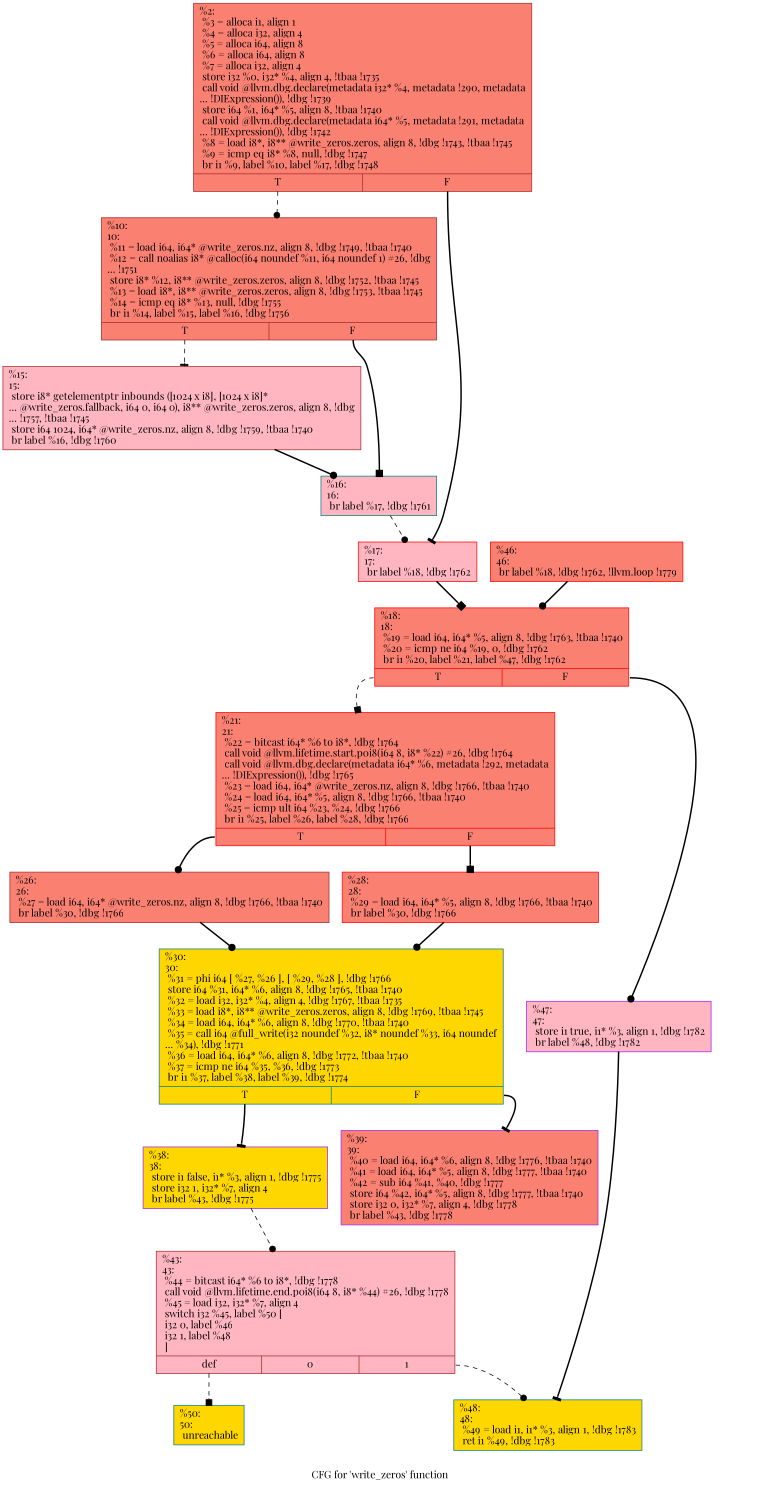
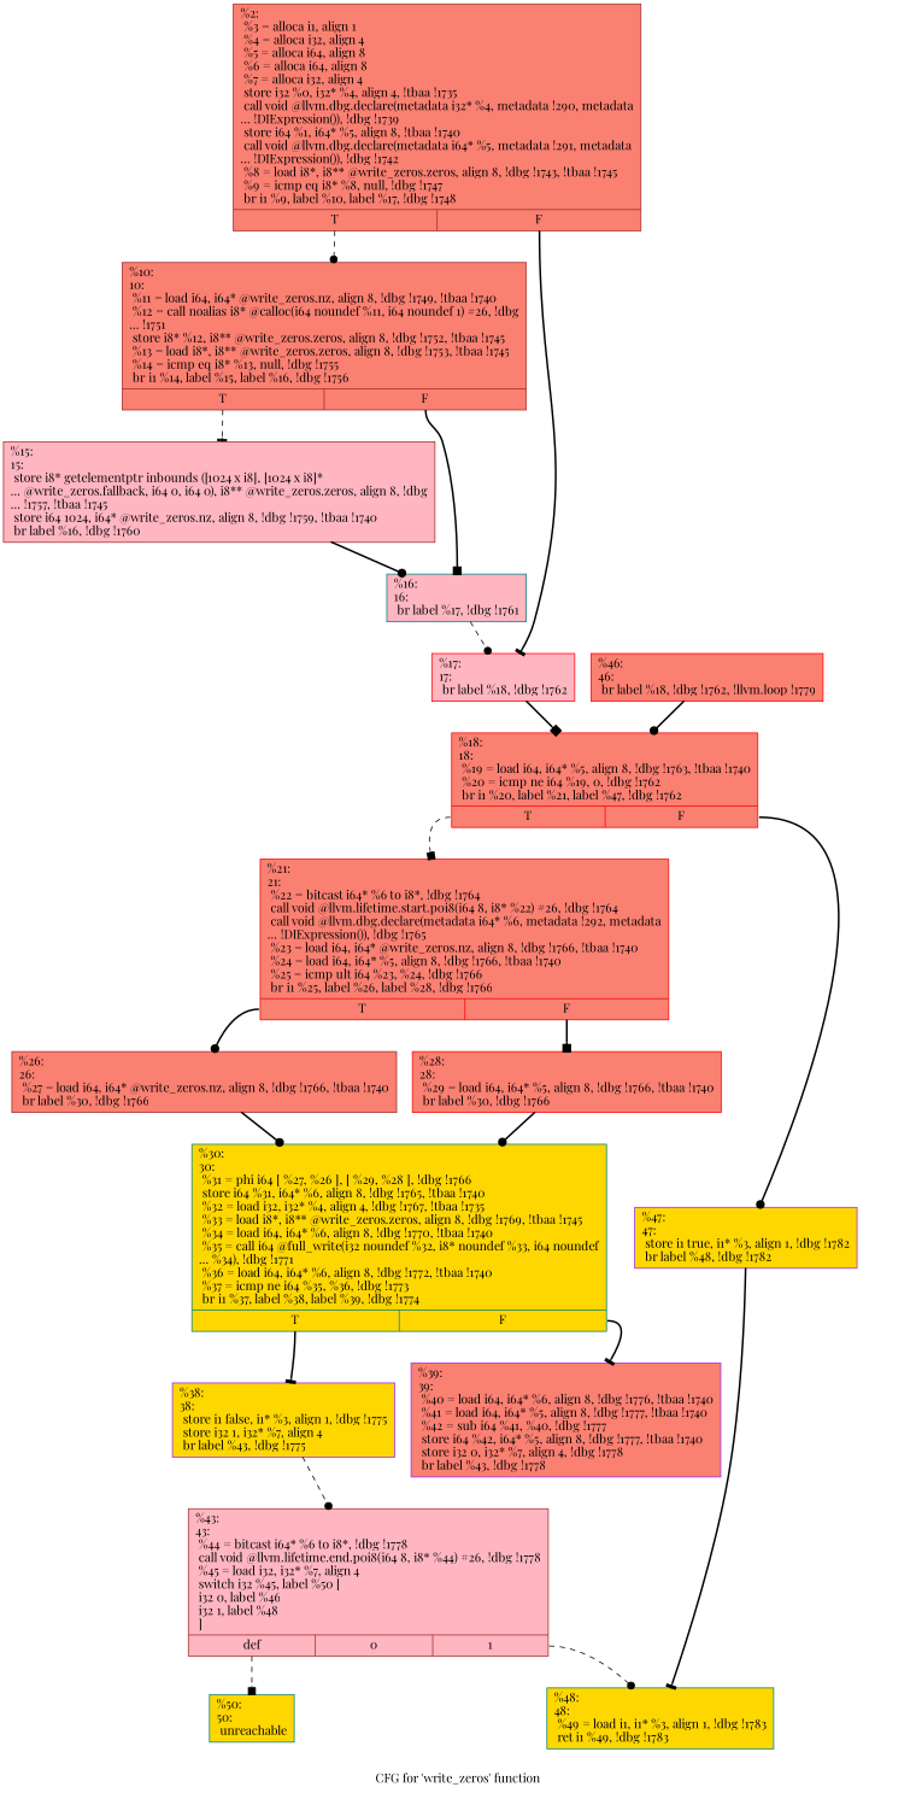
  digraph {
    fontname="Playfair Display"
    label="CFG for 'write_zeros' function"
    node [color=brown fillcolor=salmon fontname="Playfair Display" shape=record style=filled]
    edge [arrowhead=dot fontname="Playfair Display" style=bold]
    n1 [label="{%2:\l  %3 = alloca i1, align 1\l  %4 = alloca i32, align 4\l  %5 = alloca i64, align 8\l  %6 = alloca i64, align 8\l  %7 = alloca i32, align 4\l  store i32 %0, i32* %4, align 4, !tbaa !1735\l  call void @llvm.dbg.declare(metadata i32* %4, metadata !290, metadata\l... !DIExpression()), !dbg !1739\l  store i64 %1, i64* %5, align 8, !tbaa !1740\l  call void @llvm.dbg.declare(metadata i64* %5, metadata !291, metadata\l... !DIExpression()), !dbg !1742\l  %8 = load i8*, i8** @write_zeros.zeros, align 8, !dbg !1743, !tbaa !1745\l  %9 = icmp eq i8* %8, null, !dbg !1747\l  br i1 %9, label %10, label %17, !dbg !1748\l|{<s0>T|<s1>F}}"]
    n2 [label="{%10:\l10:                                               \l  %11 = load i64, i64* @write_zeros.nz, align 8, !dbg !1749, !tbaa !1740\l  %12 = call noalias i8* @calloc(i64 noundef %11, i64 noundef 1) #26, !dbg\l... !1751\l  store i8* %12, i8** @write_zeros.zeros, align 8, !dbg !1752, !tbaa !1745\l  %13 = load i8*, i8** @write_zeros.zeros, align 8, !dbg !1753, !tbaa !1745\l  %14 = icmp eq i8* %13, null, !dbg !1755\l  br i1 %14, label %15, label %16, !dbg !1756\l|{<s0>T|<s1>F}}"]
    n3 [color=red fillcolor=lightpink label="{%17:\l17:                                               \l  br label %18, !dbg !1762\l}"]
    n4 [fillcolor=lightpink label="{%15:\l15:                                               \l  store i8* getelementptr inbounds ([1024 x i8], [1024 x i8]*\l... @write_zeros.fallback, i64 0, i64 0), i8** @write_zeros.zeros, align 8, !dbg\l... !1757, !tbaa !1745\l  store i64 1024, i64* @write_zeros.nz, align 8, !dbg !1759, !tbaa !1740\l  br label %16, !dbg !1760\l}"]
    n5 [color=teal fillcolor=lightpink label="{%16:\l16:                                               \l  br label %17, !dbg !1761\l}"]
    n6 [color=red label="{%18:\l18:                                               \l  %19 = load i64, i64* %5, align 8, !dbg !1763, !tbaa !1740\l  %20 = icmp ne i64 %19, 0, !dbg !1762\l  br i1 %20, label %21, label %47, !dbg !1762\l|{<s0>T|<s1>F}}"]
    n7 [color=red label="{%21:\l21:                                               \l  %22 = bitcast i64* %6 to i8*, !dbg !1764\l  call void @llvm.lifetime.start.p0i8(i64 8, i8* %22) #26, !dbg !1764\l  call void @llvm.dbg.declare(metadata i64* %6, metadata !292, metadata\l... !DIExpression()), !dbg !1765\l  %23 = load i64, i64* @write_zeros.nz, align 8, !dbg !1766, !tbaa !1740\l  %24 = load i64, i64* %5, align 8, !dbg !1766, !tbaa !1740\l  %25 = icmp ult i64 %23, %24, !dbg !1766\l  br i1 %25, label %26, label %28, !dbg !1766\l|{<s0>T|<s1>F}}"]
-   n8 [color=purple fillcolor=lightpink label="{%47:\l47:                                               \l  store i1 true, i1* %3, align 1, !dbg !1782\l  br label %48, !dbg !1782\l}"]
+   n8 [color=purple fillcolor=gold label="{%47:\l47:                                               \l  store i1 true, i1* %3, align 1, !dbg !1782\l  br label %48, !dbg !1782\l}"]
    n9 [label="{%26:\l26:                                               \l  %27 = load i64, i64* @write_zeros.nz, align 8, !dbg !1766, !tbaa !1740\l  br label %30, !dbg !1766\l}"]
    n10 [color=red label="{%28:\l28:                                               \l  %29 = load i64, i64* %5, align 8, !dbg !1766, !tbaa !1740\l  br label %30, !dbg !1766\l}"]
    n11 [color=teal fillcolor=gold label="{%48:\l48:                                               \l  %49 = load i1, i1* %3, align 1, !dbg !1783\l  ret i1 %49, !dbg !1783\l}"]
    n12 [color=teal fillcolor=gold label="{%30:\l30:                                               \l  %31 = phi i64 [ %27, %26 ], [ %29, %28 ], !dbg !1766\l  store i64 %31, i64* %6, align 8, !dbg !1765, !tbaa !1740\l  %32 = load i32, i32* %4, align 4, !dbg !1767, !tbaa !1735\l  %33 = load i8*, i8** @write_zeros.zeros, align 8, !dbg !1769, !tbaa !1745\l  %34 = load i64, i64* %6, align 8, !dbg !1770, !tbaa !1740\l  %35 = call i64 @full_write(i32 noundef %32, i8* noundef %33, i64 noundef\l... %34), !dbg !1771\l  %36 = load i64, i64* %6, align 8, !dbg !1772, !tbaa !1740\l  %37 = icmp ne i64 %35, %36, !dbg !1773\l  br i1 %37, label %38, label %39, !dbg !1774\l|{<s0>T|<s1>F}}"]
    n13 [color=purple fillcolor=gold label="{%38:\l38:                                               \l  store i1 false, i1* %3, align 1, !dbg !1775\l  store i32 1, i32* %7, align 4\l  br label %43, !dbg !1775\l}"]
    n14 [color=purple label="{%39:\l39:                                               \l  %40 = load i64, i64* %6, align 8, !dbg !1776, !tbaa !1740\l  %41 = load i64, i64* %5, align 8, !dbg !1777, !tbaa !1740\l  %42 = sub i64 %41, %40, !dbg !1777\l  store i64 %42, i64* %5, align 8, !dbg !1777, !tbaa !1740\l  store i32 0, i32* %7, align 4, !dbg !1778\l  br label %43, !dbg !1778\l}"]
    n15 [fillcolor=lightpink label="{%43:\l43:                                               \l  %44 = bitcast i64* %6 to i8*, !dbg !1778\l  call void @llvm.lifetime.end.p0i8(i64 8, i8* %44) #26, !dbg !1778\l  %45 = load i32, i32* %7, align 4\l  switch i32 %45, label %50 [\l    i32 0, label %46\l    i32 1, label %48\l  ]\l|{<s0>def|<s1>0|<s2>1}}"]
    n16 [color=teal fillcolor=gold label="{%50:\l50:                                               \l  unreachable\l}"]
    n17 [color=red label="{%46:\l46:                                               \l  br label %18, !dbg !1762, !llvm.loop !1779\l}"]
    n1 -> n2 [style=dashed tailport=s0]
    n1 -> n3 [arrowhead=tee tailport=s1]
    n2 -> n4 [arrowhead=tee style=dashed tailport=s0]
    n2 -> n5 [arrowhead=box tailport=s1]
    n3 -> n6 [arrowhead=box]
    n4 -> n5
    n5 -> n3 [style=dashed]
    n6 -> n7 [arrowhead=box style=dashed tailport=s0]
    n6 -> n8 [tailport=s1]
    n7 -> n9 [tailport=s0]
    n7 -> n10 [arrowhead=box tailport=s1]
    n8 -> n11 [arrowhead=tee]
    n9 -> n12
    n10 -> n12
    n12 -> n13 [arrowhead=tee tailport=s0]
    n12 -> n14 [arrowhead=tee tailport=s1]
    n13 -> n15 [style=dashed]
    n15 -> n11 [style=dashed tailport=s2]
    n15 -> n16 [arrowhead=box style=dashed tailport=s0]
    n17 -> n6
  }
